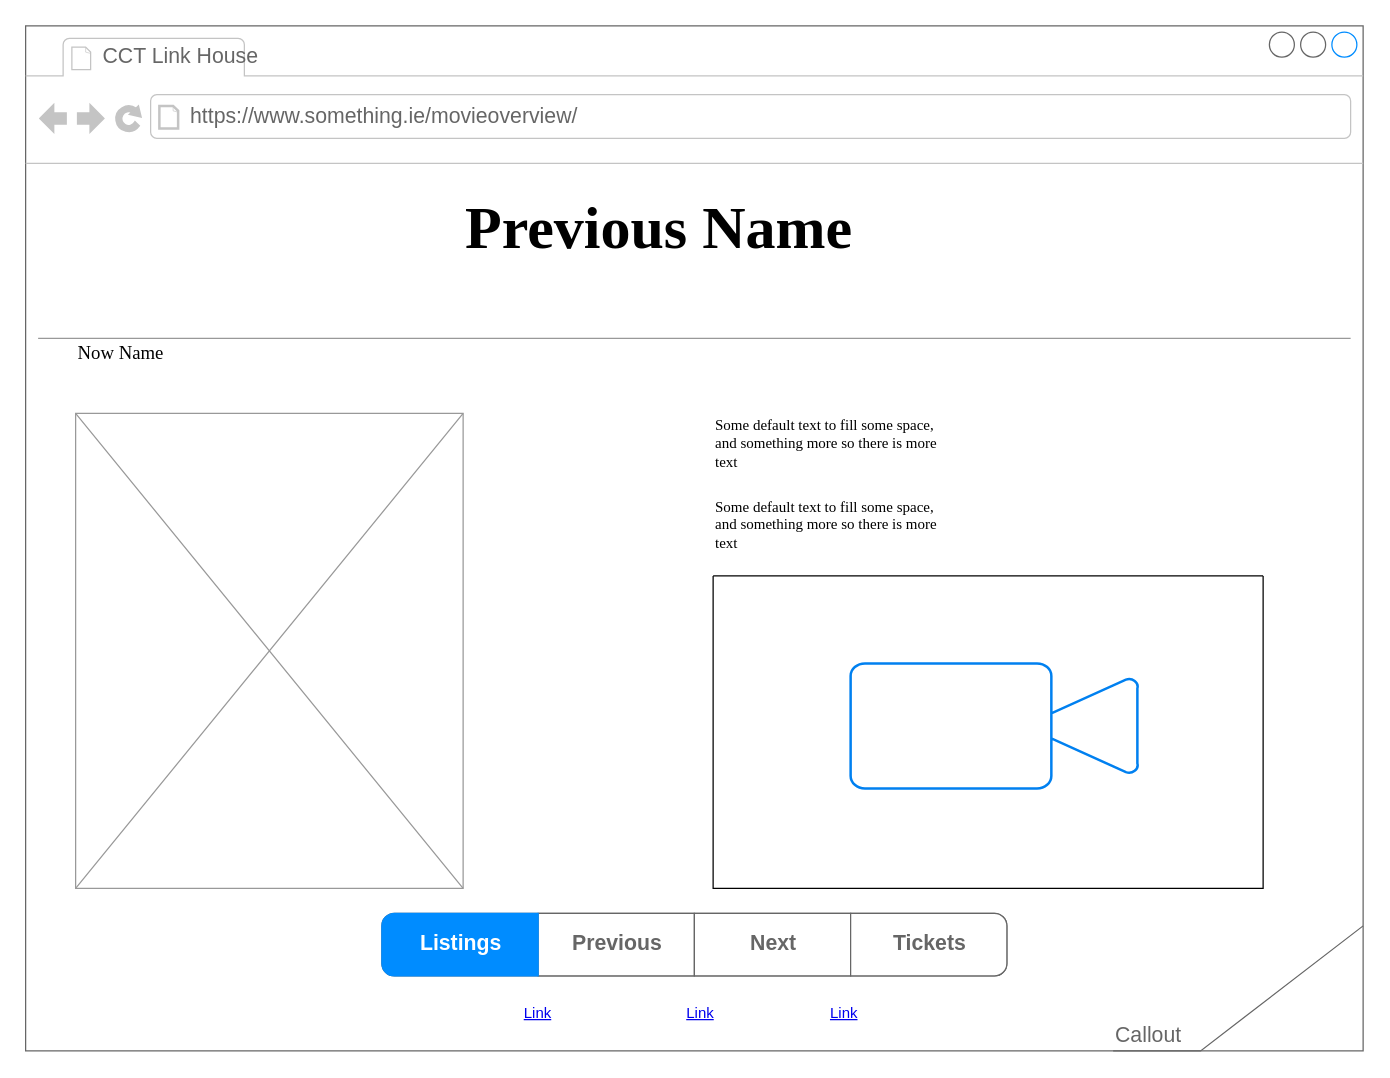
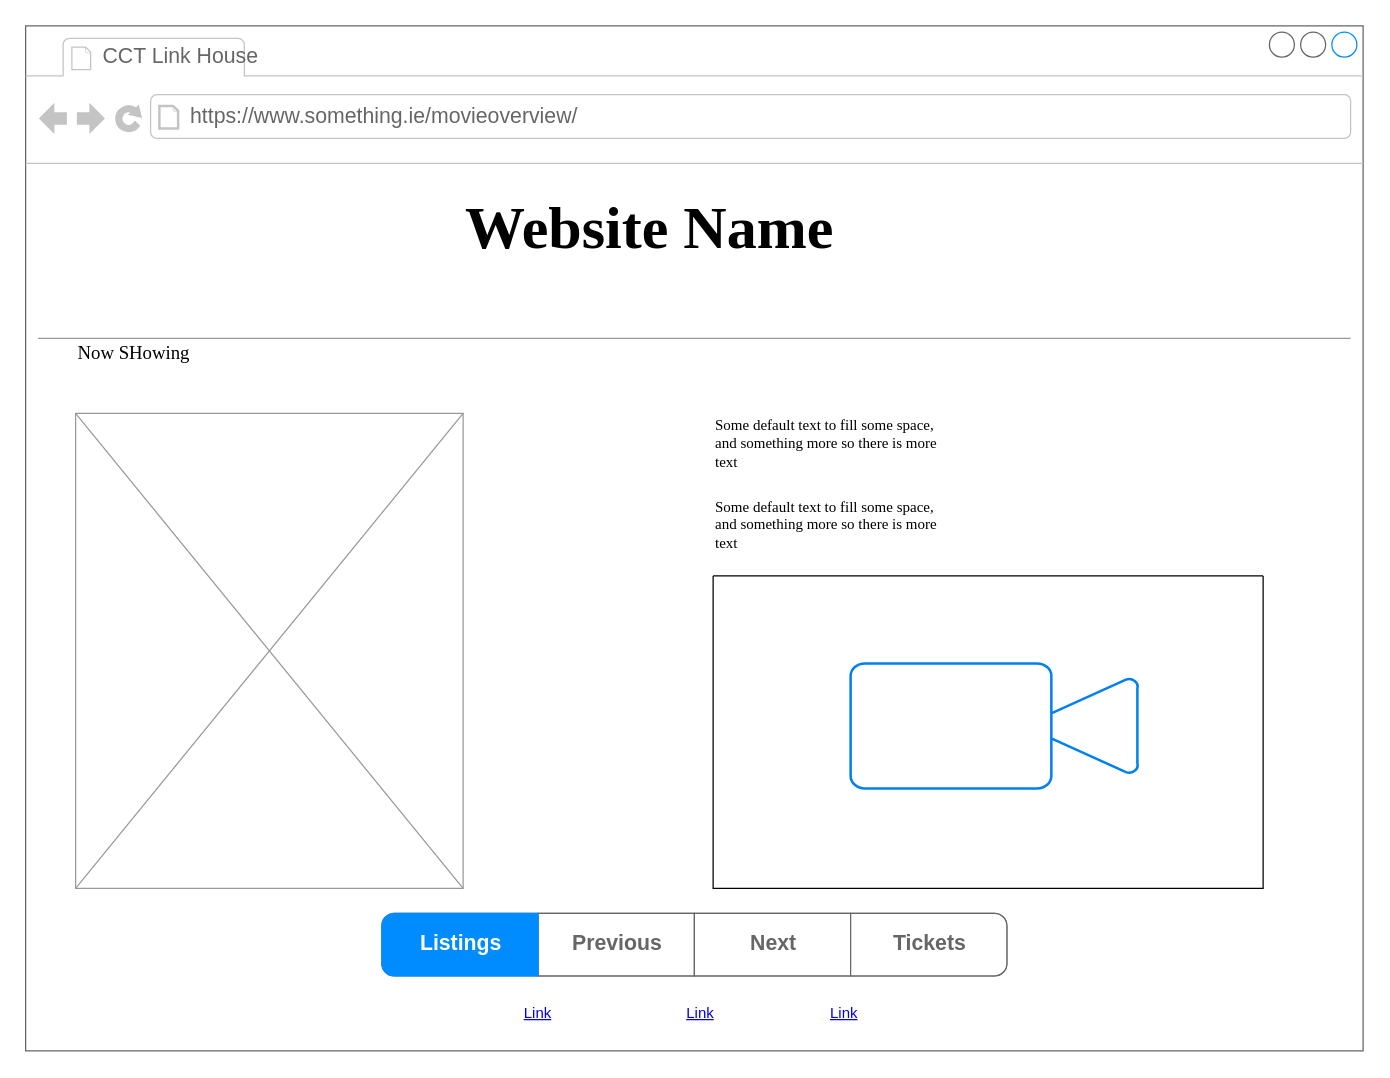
  <mxCell id="0" />
  <mxCell id="1" parent="0" />
  <mxCell id="2" value="" style="strokeWidth=1;shadow=0;dashed=0;align=center;html=1;shape=mxgraph.mockup.containers.browserWindow;rSize=0;strokeColor=#666666;mainText=,;recursiveResize=0;rounded=0;labelBackgroundColor=none;fontFamily=Verdana;fontSize=12" parent="1" vertex="1"><mxGeometry x="20" y="20" width="1070" height="820" as="geometry" /></mxCell>
  <mxCell id="3" value="CCT Link House" style="strokeWidth=1;shadow=0;dashed=0;align=center;html=1;shape=mxgraph.mockup.containers.anchor;fontSize=17;fontColor=#666666;align=left;" parent="2" vertex="1"><mxGeometry x="60" y="12" width="110" height="26" as="geometry" /></mxCell>
  <mxCell id="4" value="https://www.something.ie/movieoverview/" style="strokeWidth=1;shadow=0;dashed=0;align=center;html=1;shape=mxgraph.mockup.containers.anchor;rSize=0;fontSize=17;fontColor=#666666;align=left;" parent="2" vertex="1"><mxGeometry x="130" y="60" width="250" height="26" as="geometry" /></mxCell>
- <mxCell id="5" value="&lt;font style=&quot;font-size: 48px;&quot;&gt;&lt;b&gt;Previous Name&lt;/b&gt;&lt;/font&gt;" style="text;html=1;points=[];align=left;verticalAlign=top;spacingTop=-4;fontSize=30;fontFamily=Verdana" parent="2" vertex="1"><mxGeometry x="350" y="130" width="505" height="120" as="geometry" /></mxCell>
+ <mxCell id="5" value="&lt;font style=&quot;font-size: 48px;&quot;&gt;&lt;b&gt;Website Name&lt;/b&gt;&lt;/font&gt;" style="text;html=1;points=[];align=left;verticalAlign=top;spacingTop=-4;fontSize=30;fontFamily=Verdana" parent="2" vertex="1"><mxGeometry x="350" y="130" width="505" height="120" as="geometry" /></mxCell>
  <mxCell id="6" value="" style="verticalLabelPosition=bottom;shadow=0;dashed=0;align=center;html=1;verticalAlign=top;strokeWidth=1;shape=mxgraph.mockup.markup.line;strokeColor=#999999;rounded=0;labelBackgroundColor=none;fillColor=#ffffff;fontFamily=Verdana;fontSize=12;fontColor=#000000;" parent="2" vertex="1"><mxGeometry x="10" y="240" width="1050" height="20" as="geometry" /></mxCell>
  <mxCell id="7" value="" style="verticalLabelPosition=bottom;shadow=0;dashed=0;align=center;html=1;verticalAlign=top;strokeWidth=1;shape=mxgraph.mockup.graphics.simpleIcon;strokeColor=#999999;fillColor=#ffffff;rounded=0;labelBackgroundColor=none;fontFamily=Verdana;fontSize=12;fontColor=#000000;" parent="2" vertex="1"><mxGeometry x="40" y="310" width="310" height="380" as="geometry" /></mxCell>
- <mxCell id="8" value="Now Name" style="text;html=1;points=[];align=left;verticalAlign=top;spacingTop=-4;fontSize=15;fontFamily=Verdana" parent="2" vertex="1"><mxGeometry x="40" y="250" width="170" height="30" as="geometry" /></mxCell>
+ <mxCell id="8" value="Now SHowing" style="text;html=1;points=[];align=left;verticalAlign=top;spacingTop=-4;fontSize=15;fontFamily=Verdana" parent="2" vertex="1"><mxGeometry x="40" y="250" width="170" height="30" as="geometry" /></mxCell>
  <mxCell id="9" value="" style="html=1;verticalLabelPosition=bottom;align=center;labelBackgroundColor=#ffffff;verticalAlign=top;strokeWidth=2;strokeColor=#0080F0;shadow=0;dashed=0;shape=mxgraph.ios7.icons.video_conversation;fontSize=13;fontColor=#0066CC;" vertex="1" parent="2"><mxGeometry x="660" y="510" width="230" height="100" as="geometry" /></mxCell>
  <mxCell id="10" value="Some default text to fill some space, and&amp;nbsp;&lt;span&gt;something more so there is more text&lt;/span&gt;" style="text;html=1;points=[];align=left;verticalAlign=top;spacingTop=-4;fontSize=12;fontFamily=Verdana;whiteSpace=wrap;" vertex="1" parent="2"><mxGeometry x="550" y="310" width="200" height="50" as="geometry" /></mxCell>
  <mxCell id="11" value="Some default text to fill some space, and&amp;nbsp;&lt;span&gt;something more so there is more text&lt;/span&gt;" style="text;html=1;points=[];align=left;verticalAlign=top;spacingTop=-4;fontSize=12;fontFamily=Verdana;whiteSpace=wrap;" vertex="1" parent="2"><mxGeometry x="550" y="375" width="200" height="50" as="geometry" /></mxCell>
  <mxCell id="12" value="" style="strokeWidth=1;shadow=0;dashed=0;align=center;html=1;shape=mxgraph.mockup.rrect;rSize=10;fillColor=#ffffff;strokeColor=#666666;fontSize=19;" vertex="1" parent="2"><mxGeometry x="285" y="710" width="500" height="50" as="geometry" /></mxCell>
  <mxCell id="13" value="Previous" style="strokeColor=inherit;fillColor=inherit;gradientColor=inherit;strokeWidth=1;shadow=0;dashed=0;align=center;html=1;shape=mxgraph.mockup.rrect;rSize=0;fontSize=17;fontColor=#666666;fontStyle=1;resizeHeight=1;" vertex="1" parent="12"><mxGeometry width="125" height="50" relative="1" as="geometry"><mxPoint x="125" as="offset" /></mxGeometry></mxCell>
  <mxCell id="14" value="Next" style="strokeColor=inherit;fillColor=inherit;gradientColor=inherit;strokeWidth=1;shadow=0;dashed=0;align=center;html=1;shape=mxgraph.mockup.rrect;rSize=0;fontSize=17;fontColor=#666666;fontStyle=1;resizeHeight=1;" vertex="1" parent="12"><mxGeometry width="125" height="50" relative="1" as="geometry"><mxPoint x="250" as="offset" /></mxGeometry></mxCell>
  <mxCell id="15" value="Tickets" style="strokeColor=inherit;fillColor=inherit;gradientColor=inherit;strokeWidth=1;shadow=0;dashed=0;align=center;html=1;shape=mxgraph.mockup.rightButton;rSize=10;fontSize=17;fontColor=#666666;fontStyle=1;resizeHeight=1;" vertex="1" parent="12"><mxGeometry x="1" width="125" height="50" relative="1" as="geometry"><mxPoint x="-125" as="offset" /></mxGeometry></mxCell>
  <mxCell id="16" value="Listings" style="strokeWidth=1;shadow=0;dashed=0;align=center;html=1;shape=mxgraph.mockup.leftButton;rSize=10;fontSize=17;fontColor=#ffffff;fontStyle=1;fillColor=#008cff;strokeColor=#008cff;resizeHeight=1;" vertex="1" parent="12"><mxGeometry width="125" height="50" relative="1" as="geometry" /></mxCell>
  <mxCell id="17" value="Link" style="text;html=1;strokeColor=none;fillColor=none;whiteSpace=wrap;align=center;verticalAlign=middle;fontColor=#0000EE;fontStyle=4;" vertex="1" parent="2"><mxGeometry x="380" y="770" width="60" height="40" as="geometry" /></mxCell>
  <mxCell id="18" value="Link" style="text;html=1;strokeColor=none;fillColor=none;whiteSpace=wrap;align=center;verticalAlign=middle;fontColor=#0000EE;fontStyle=4;" vertex="1" parent="2"><mxGeometry x="510" y="770" width="60" height="40" as="geometry" /></mxCell>
  <mxCell id="19" value="Link" style="text;html=1;strokeColor=none;fillColor=none;whiteSpace=wrap;align=center;verticalAlign=middle;fontColor=#0000EE;fontStyle=4;" vertex="1" parent="2"><mxGeometry x="625" y="770" width="60" height="40" as="geometry" /></mxCell>
- <mxCell id="20" value="Callout" style="strokeWidth=1;shadow=0;dashed=0;align=center;html=1;shape=mxgraph.mockup.text.callout;linkText=;textSize=17;textColor=#666666;callDir=SW;callStyle=line;fontSize=17;fontColor=#666666;align=left;verticalAlign=bottom;strokeColor=#666666;" vertex="1" parent="2"><mxGeometry x="870" y="720" width="200" height="100" as="geometry" /></mxCell>
  <mxCell id="21" value="" style="swimlane;startSize=0;" vertex="1" parent="1"><mxGeometry x="570" y="460" width="440" height="250" as="geometry" /></mxCell>
